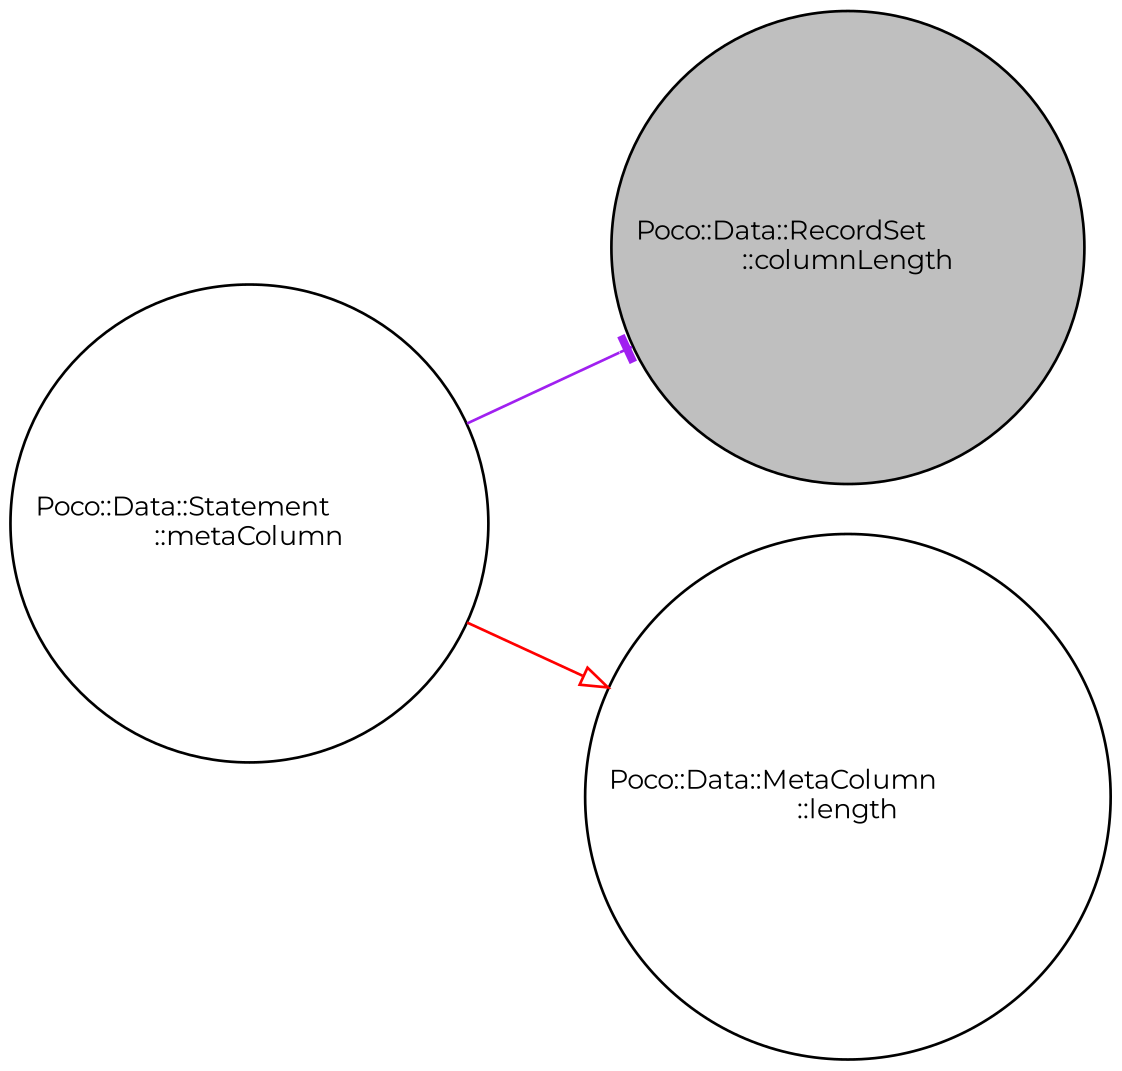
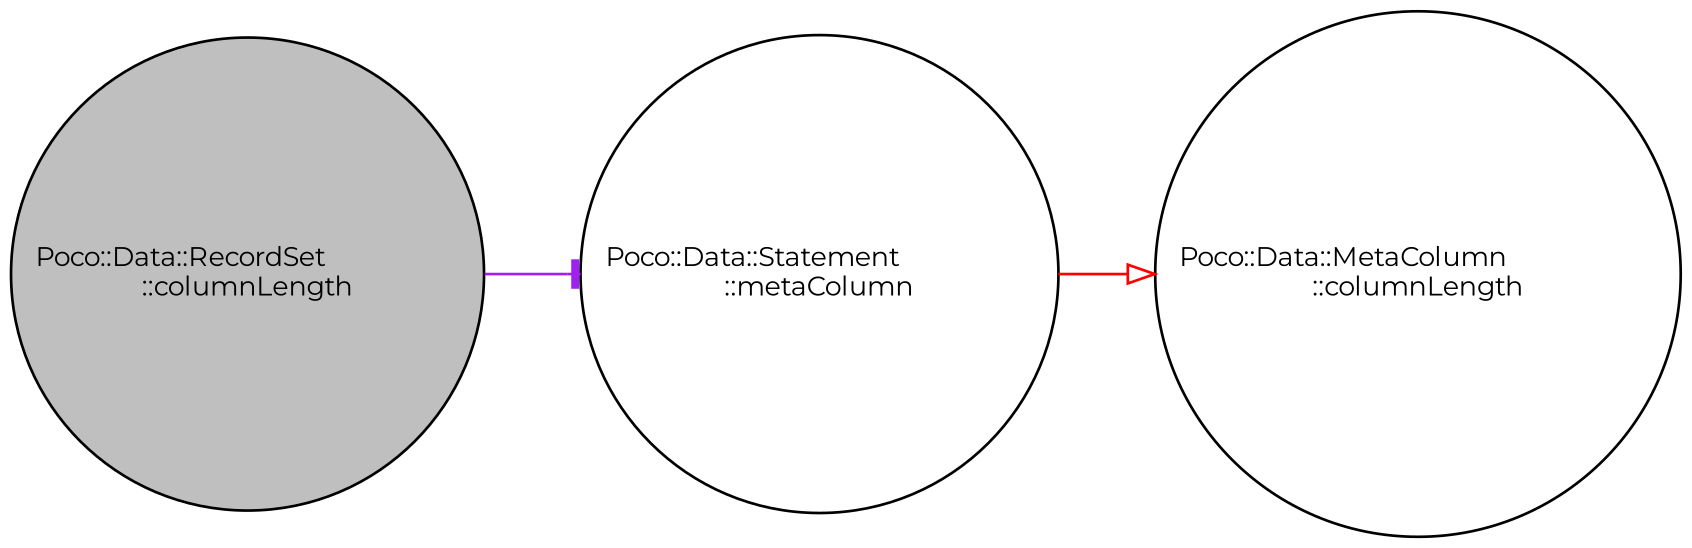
  digraph {
    fontname=Montserrat
    rankdir=LR
    node [color=black fillcolor=white fontname=Montserrat fontsize=10 shape=circle style=filled]
    edge [fontname=Montserrat fontsize=10 labelfontname=Helvetica labelfontsize=10 style=solid]
    n1 [fillcolor=grey75 fontcolor=black height=0.2 label="Poco::Data::RecordSet\l::columnLength" width=0.4]
    n2 [height=0.2 label="Poco::Data::Statement\l::metaColumn" width=0.4]
-   n3 [height=0.2 label="Poco::Data::MetaColumn\l::length" width=0.4]
-   n2 -> n1 [arrowhead=tee color=purple]
+   n3 [height=0.2 label="Poco::Data::MetaColumn\l::columnLength" width=0.4]
+   n1 -> n2 [arrowhead=tee color=purple]
    n2 -> n3 [arrowhead=onormal color=red]
  }
